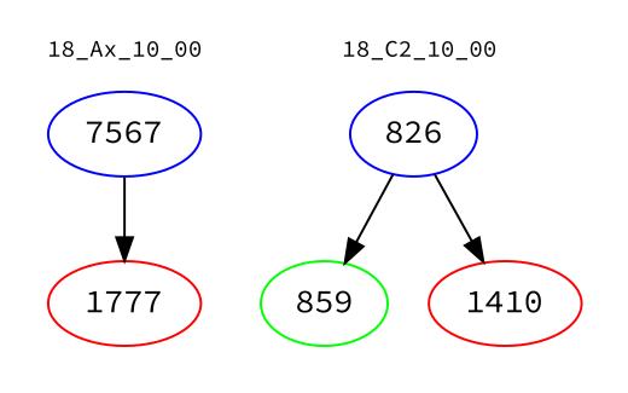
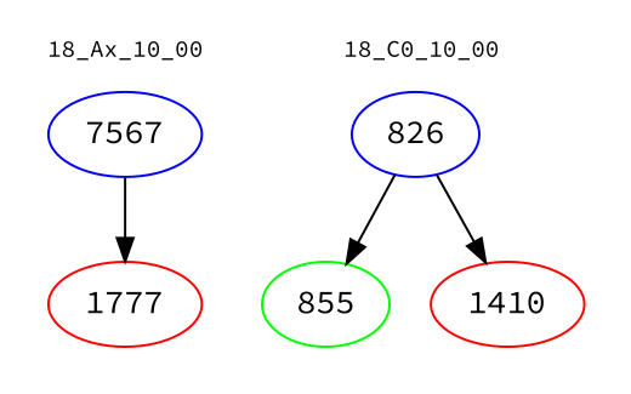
  digraph {
    fontname="Source Code Pro"
    node [color=blue fontname="Source Code Pro"]
    edge [color=black fontname="Source Code Pro"]
    n1 [label=7567]
    n2 [color=red label=1777]
    n3 [label=826]
-   n4 [color=green label=859]
+   n4 [color=green label=855]
    n5 [color=red label=1410]
    subgraph cluster_1 {
      color=white
      fontsize=10
      label="18_Ax_10_00"
      n1
      n2
    }
    subgraph cluster_2 {
      color=white
      fontsize=10
-     label="18_C2_10_00"
+     label="18_C0_10_00"
      n3
      n4
      n5
    }
    n1 -> n2
    n3 -> n4
    n3 -> n5
  }
